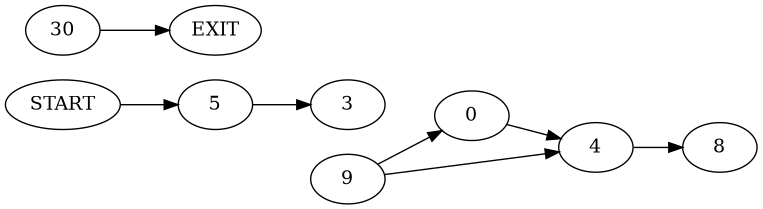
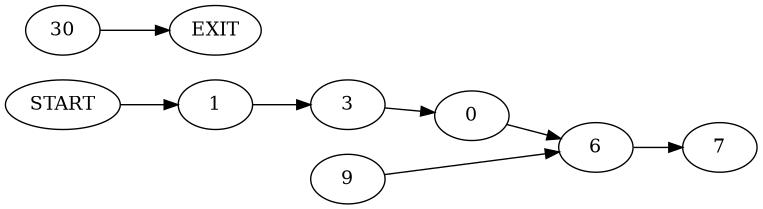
  digraph {
    rankdir=LR
    n1 [label=START]
-   1 [label=5]
+   1
    3
    n4 [label=EXIT]
    n5 [label=0]
-   6 [label=4]
-   7 [label=8]
+   6
+   7
    9
    n9 [label=30]
    n1 -> 1
    1 -> 3
-   9 -> n5
+   3 -> n5
    n5 -> 6
    6 -> 7
    9 -> 6
    n9 -> n4
  }
